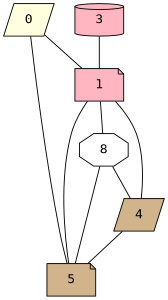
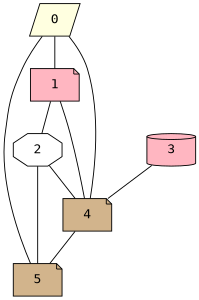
  graph {
    fontname="DejaVu Sans Mono"
    node [fillcolor=tan fontname="DejaVu Sans Mono" shape=parallelogram style=filled]
    edge [fontname="DejaVu Sans Mono"]
    0 [fillcolor=lightyellow]
-   4
+   4 [shape=note]
    5 [shape=note]
    1 [fillcolor=lightpink shape=note]
    3 [fillcolor=lightpink shape=cylinder]
-   2 [fillcolor=white shape=octagon label=8]
+   2 [fillcolor=white shape=octagon]
+   0 -- 4
    0 -- 5
    0 -- 1
    4 -- 5
    1 -- 4
-   1 -- 5
    1 -- 2
-   3 -- 1
+   3 -- 4
    2 -- 4
    2 -- 5
  }
